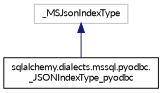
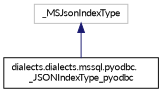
  digraph {
    rankdir=TB
    fontname=Lato
    node [fillcolor=white fontname=Lato fontsize=10 shape=record style=filled]
    n1 [color=grey75 height=0.2 label=_MSJsonIndexType width=0.4]
-   n2 [color=black height=0.2 label="sqlalchemy.dialects.mssql.pyodbc.\l_JSONIndexType_pyodbc" width=0.4]
+   n2 [color=black height=0.2 label="dialects.dialects.mssql.pyodbc.\l_JSONIndexType_pyodbc" width=0.4]
    n1 -> n2 [color=midnightblue dir=back fontname=Lato fontsize=10 labelfontname=Helvetica labelfontsize=10 style=solid]
  }
